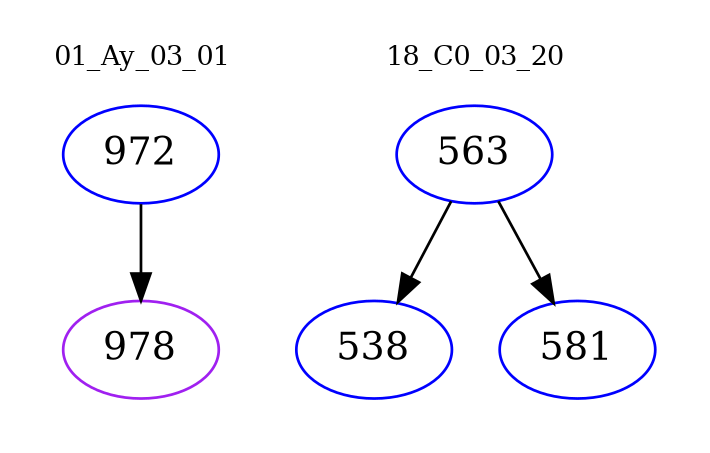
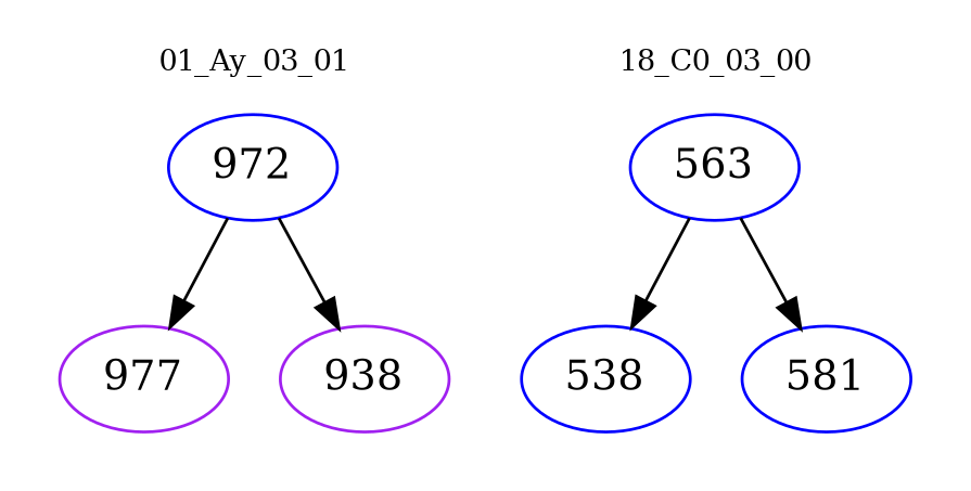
  digraph {
    node [color=blue]
    edge [color=black]
    n1 [label=972]
-   n3 [color=purple label=978]
+   n2 [color=purple label=977]
+   n3 [color=purple label=938]
    n4 [label=563]
    n5 [label=538]
    n6 [label=581]
    subgraph cluster_1 {
      color=white
      fontsize=10
      label="01_Ay_03_01"
      n1
+     n2
      n3
    }
    subgraph cluster_2 {
      color=white
      fontsize=10
-     label="18_C0_03_20"
+     label="18_C0_03_00"
      n4
      n5
      n6
    }
+   n1 -> n2
    n1 -> n3
    n4 -> n5
    n4 -> n6
  }
